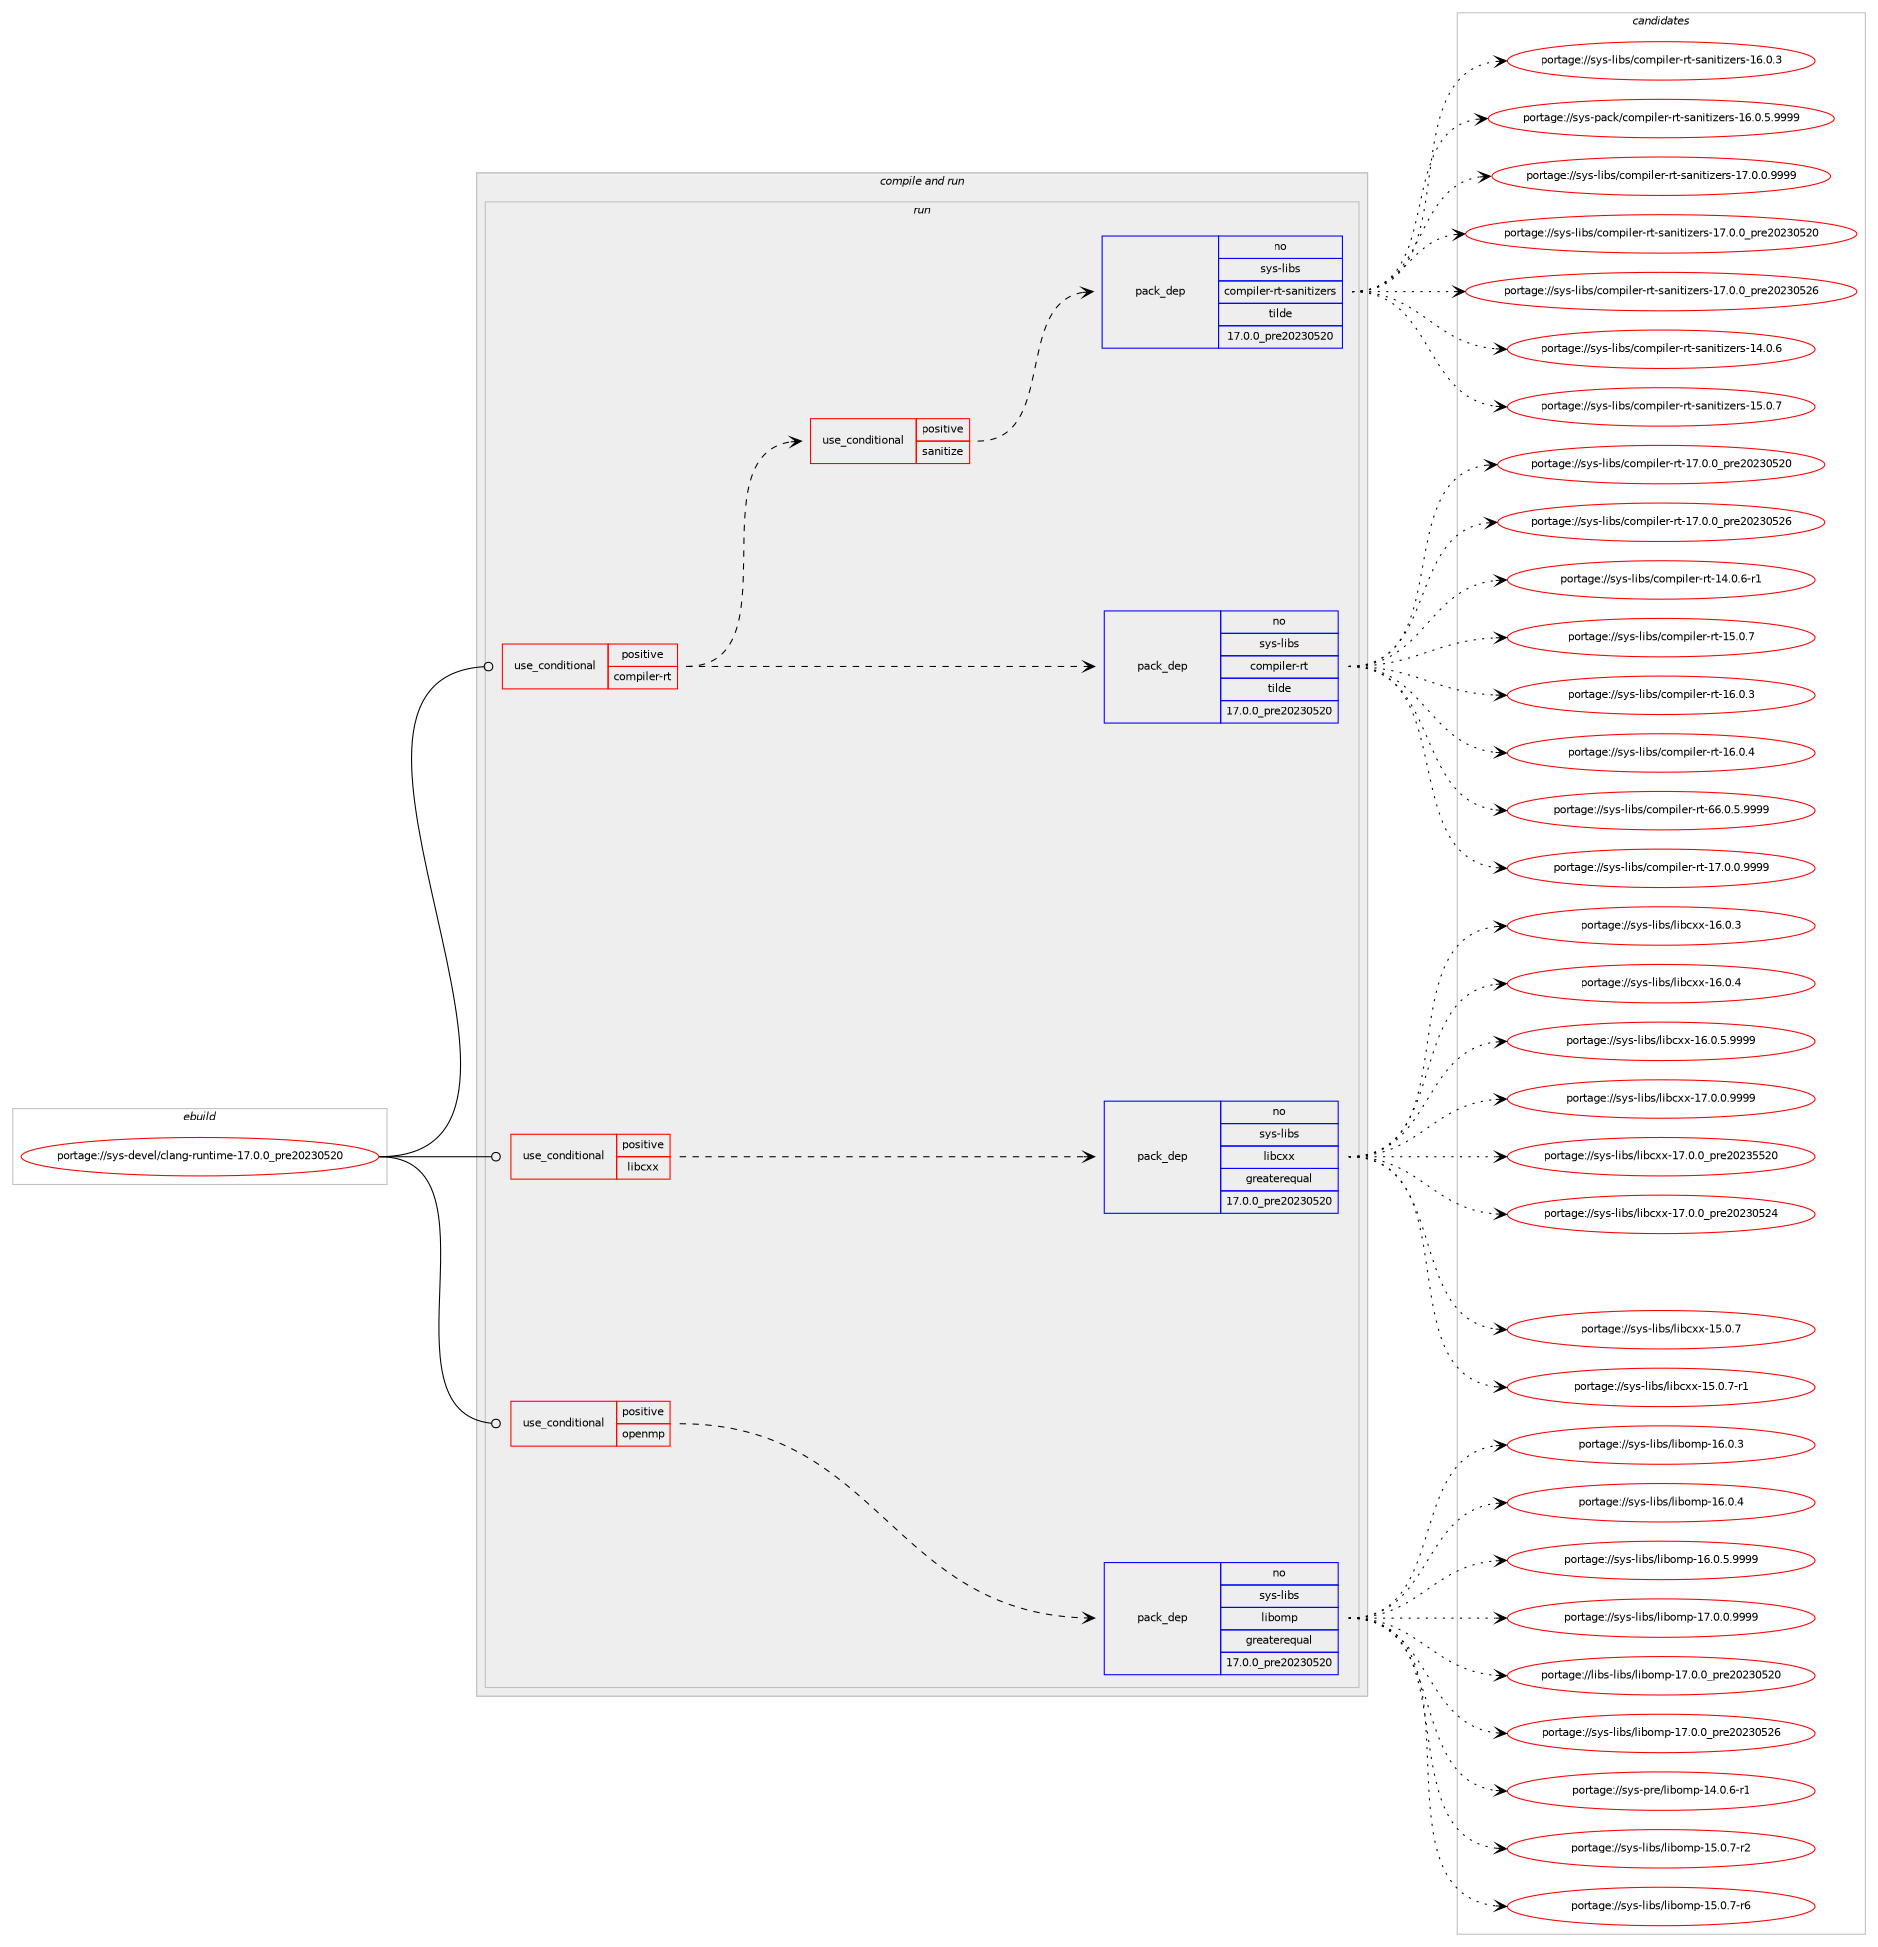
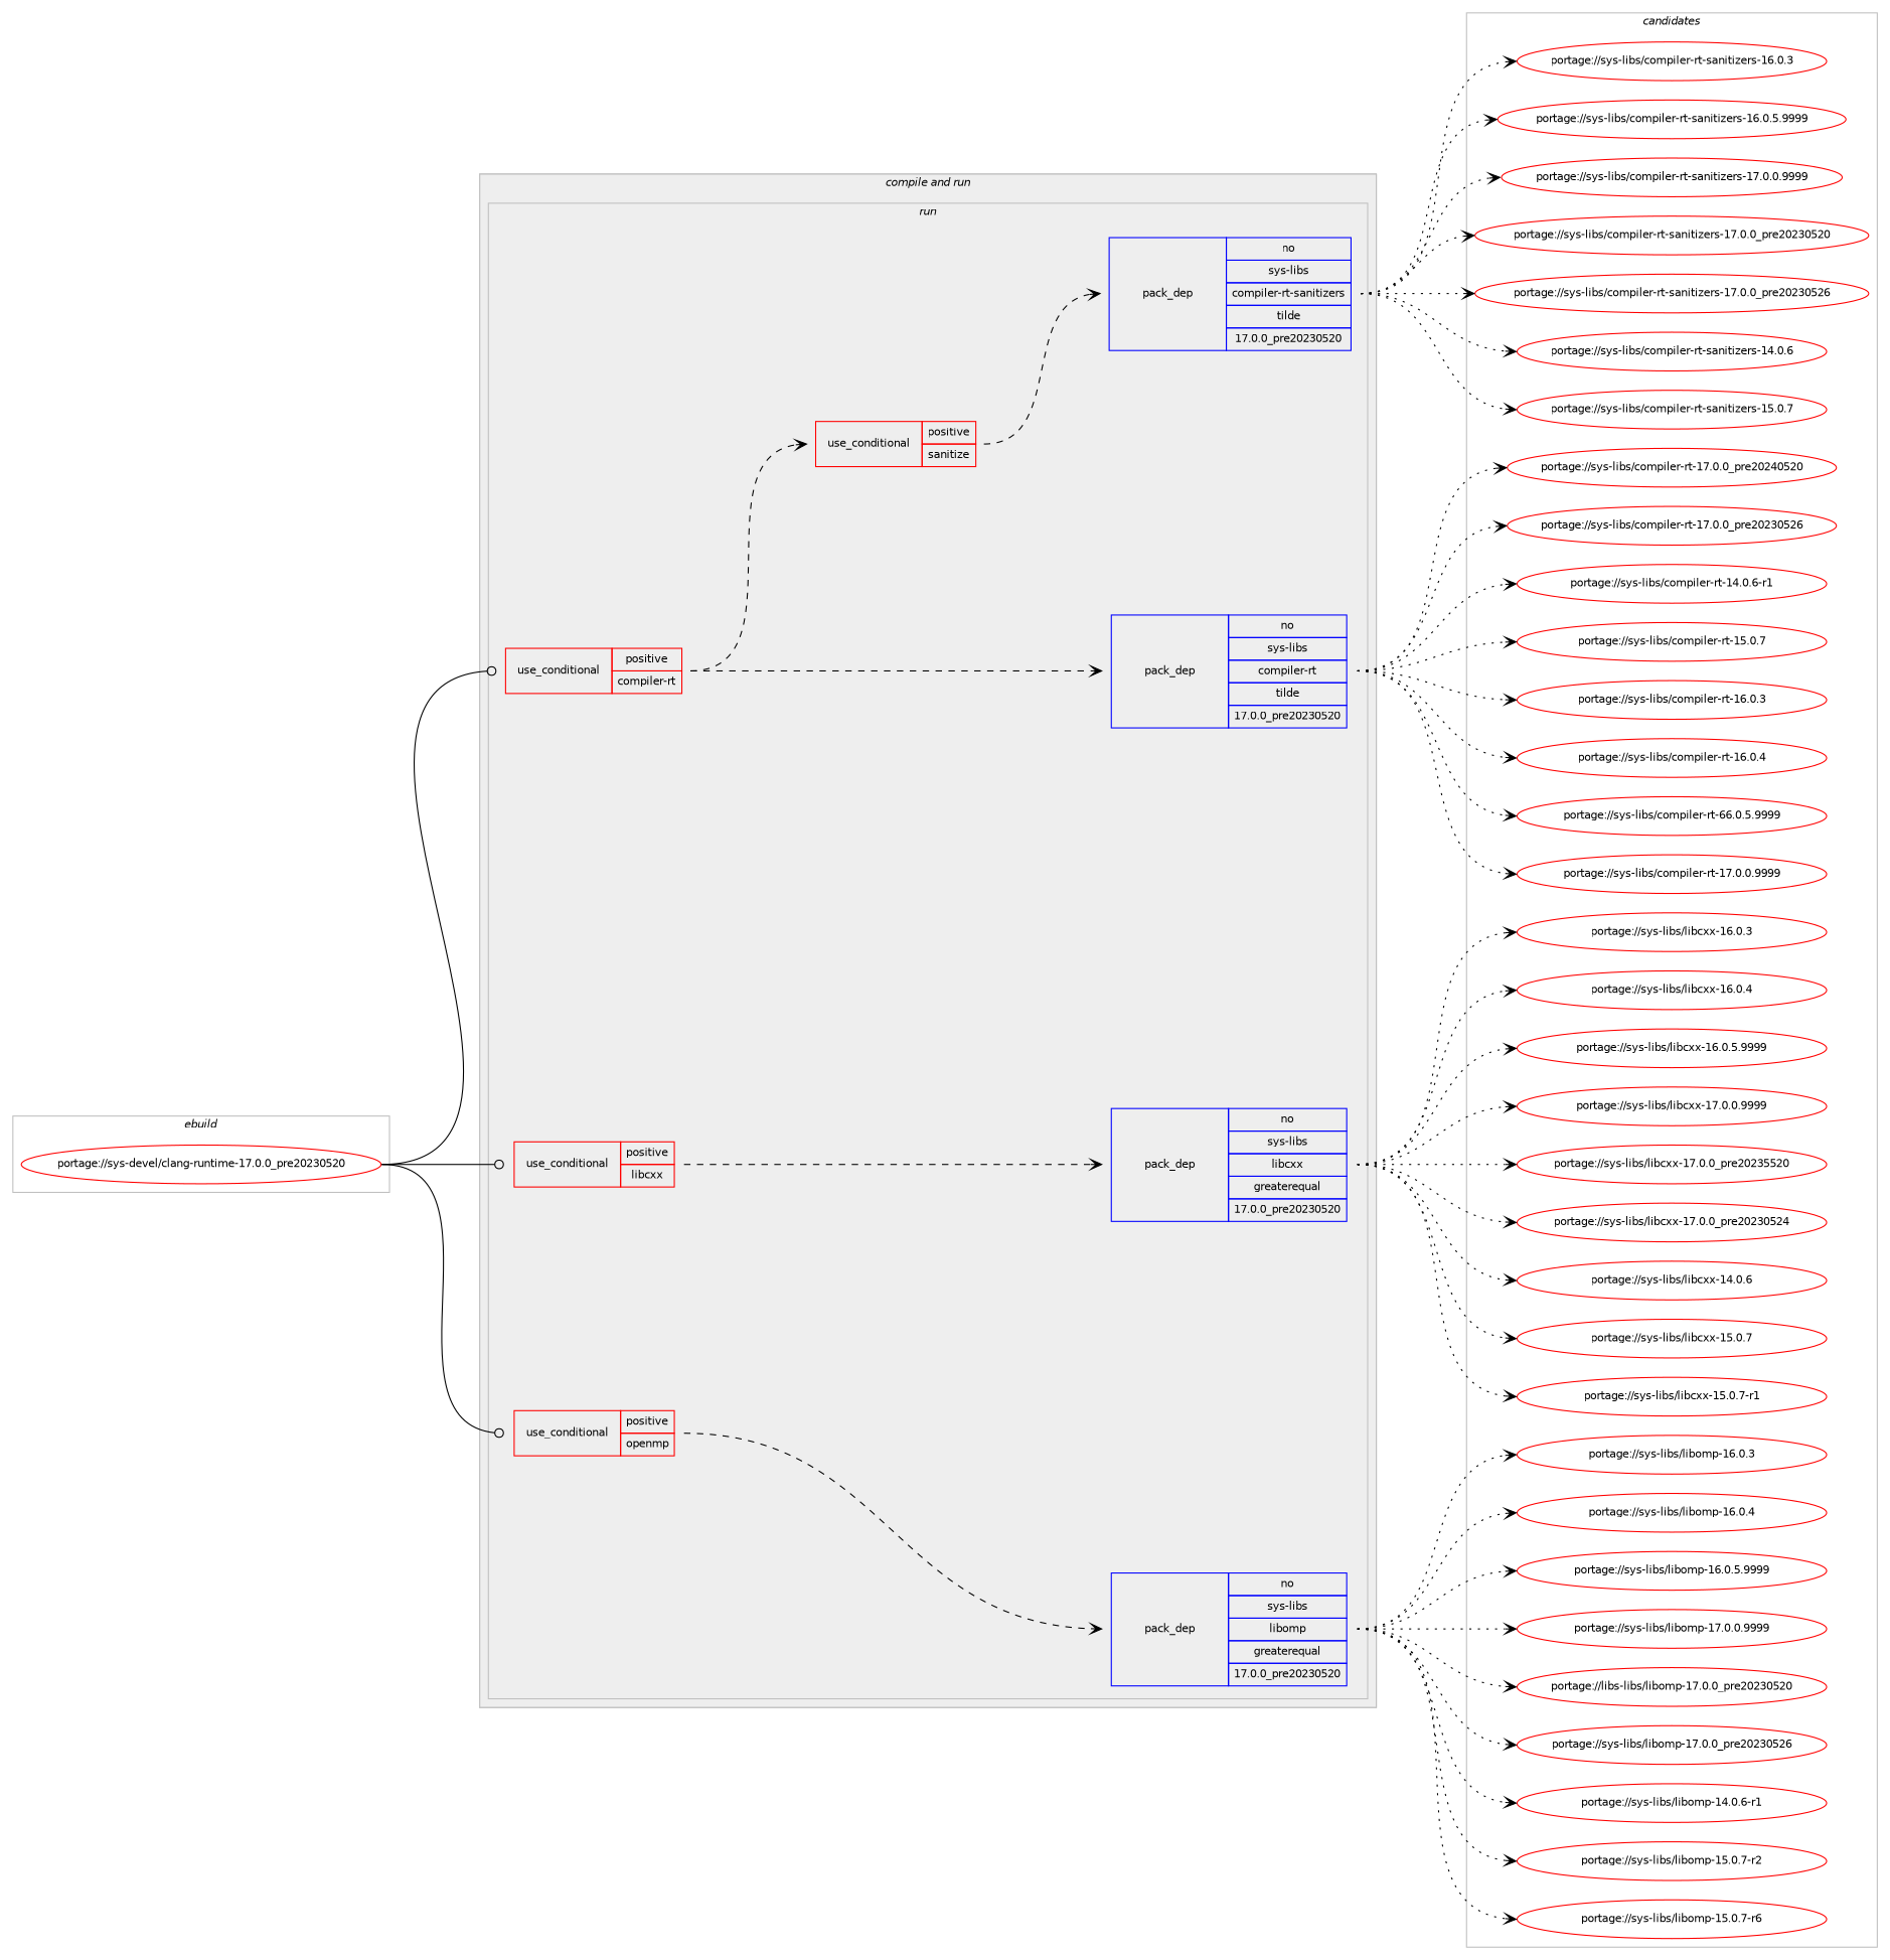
  digraph {
    compound=true
    concentrate=true
    fontname=Helvetica
    fontsize=10
    newrank=true
    rankdir=LR
    ranksep=1.5
    node [color=red fontname=Helvetica fontsize=10]
    edge [arrowhead=vee headport=w style=dotted tailport=e weight=100]
    n1 [label="portage://sys-devel/clang-runtime-17.0.0_pre20230520" width=4]
    n2 [color=blue label=<<TABLE BORDER="0" CELLBORDER="1" CELLSPACING="0" CELLPADDING="4" WIDTH="220"><TR><TD ROWSPAN="6" CELLPADDING="30">pack_dep</TD></TR><TR><TD WIDTH="110">no</TD></TR><TR><TD>sys-libs</TD></TR><TR><TD>compiler-rt</TD></TR><TR><TD>tilde</TD></TR><TR><TD>17.0.0_pre20230520</TD></TR></TABLE>> shape=none]
    n3 [color=blue label=<<TABLE BORDER="0" CELLBORDER="1" CELLSPACING="0" CELLPADDING="4" WIDTH="220"><TR><TD ROWSPAN="6" CELLPADDING="30">pack_dep</TD></TR><TR><TD WIDTH="110">no</TD></TR><TR><TD>sys-libs</TD></TR><TR><TD>compiler-rt-sanitizers</TD></TR><TR><TD>tilde</TD></TR><TR><TD>17.0.0_pre20230520</TD></TR></TABLE>> shape=none]
    n4 [label=<<TABLE BORDER="0" CELLBORDER="1" CELLSPACING="0" CELLPADDING="4"><TR><TD ROWSPAN="3" CELLPADDING="10">use_conditional</TD></TR><TR><TD>positive</TD></TR><TR><TD>sanitize</TD></TR></TABLE>> shape=none]
    n5 [label=<<TABLE BORDER="0" CELLBORDER="1" CELLSPACING="0" CELLPADDING="4"><TR><TD ROWSPAN="3" CELLPADDING="10">use_conditional</TD></TR><TR><TD>positive</TD></TR><TR><TD>compiler-rt</TD></TR></TABLE>> shape=none]
    n6 [color=blue label=<<TABLE BORDER="0" CELLBORDER="1" CELLSPACING="0" CELLPADDING="4" WIDTH="220"><TR><TD ROWSPAN="6" CELLPADDING="30">pack_dep</TD></TR><TR><TD WIDTH="110">no</TD></TR><TR><TD>sys-libs</TD></TR><TR><TD>libcxx</TD></TR><TR><TD>greaterequal</TD></TR><TR><TD>17.0.0_pre20230520</TD></TR></TABLE>> shape=none]
    n7 [label=<<TABLE BORDER="0" CELLBORDER="1" CELLSPACING="0" CELLPADDING="4"><TR><TD ROWSPAN="3" CELLPADDING="10">use_conditional</TD></TR><TR><TD>positive</TD></TR><TR><TD>libcxx</TD></TR></TABLE>> shape=none]
    n8 [color=blue label=<<TABLE BORDER="0" CELLBORDER="1" CELLSPACING="0" CELLPADDING="4" WIDTH="220"><TR><TD ROWSPAN="6" CELLPADDING="30">pack_dep</TD></TR><TR><TD WIDTH="110">no</TD></TR><TR><TD>sys-libs</TD></TR><TR><TD>libomp</TD></TR><TR><TD>greaterequal</TD></TR><TR><TD>17.0.0_pre20230520</TD></TR></TABLE>> shape=none]
    n9 [label=<<TABLE BORDER="0" CELLBORDER="1" CELLSPACING="0" CELLPADDING="4"><TR><TD ROWSPAN="3" CELLPADDING="10">use_conditional</TD></TR><TR><TD>positive</TD></TR><TR><TD>openmp</TD></TR></TABLE>> shape=none]
    n10 [label="portage://sys-libs/compiler-rt-14.0.6-r1" width=4]
    n11 [label="portage://sys-libs/compiler-rt-15.0.7" width=4]
    n12 [label="portage://sys-libs/compiler-rt-16.0.3" width=4]
    n13 [label="portage://sys-libs/compiler-rt-16.0.4" width=4]
    n14 [label="portage://sys-libs/compiler-rt-66.0.5.9999" width=4]
    n15 [label="portage://sys-libs/compiler-rt-17.0.0.9999" width=4]
-   n16 [label="portage://sys-libs/compiler-rt-17.0.0_pre20230520" width=4]
+   n16 [label="portage://sys-libs/compiler-rt-17.0.0_pre20240520" width=4]
    n17 [label="portage://sys-libs/compiler-rt-17.0.0_pre20230526" width=4]
    n18 [label="portage://sys-libs/compiler-rt-sanitizers-14.0.6" width=4]
    n19 [label="portage://sys-libs/compiler-rt-sanitizers-15.0.7" width=4]
    n20 [label="portage://sys-libs/compiler-rt-sanitizers-16.0.3" width=4]
-   n21 [label="portage://sys-pack/compiler-rt-sanitizers-16.0.5.9999" width=4]
+   n21 [label="portage://sys-libs/compiler-rt-sanitizers-16.0.5.9999" width=4]
    n22 [label="portage://sys-libs/compiler-rt-sanitizers-17.0.0.9999" width=4]
    n23 [label="portage://sys-libs/compiler-rt-sanitizers-17.0.0_pre20230520" width=4]
    n24 [label="portage://sys-libs/compiler-rt-sanitizers-17.0.0_pre20230526" width=4]
+   n25 [label="portage://sys-libs/libcxx-14.0.6" width=4]
    n26 [label="portage://sys-libs/libcxx-15.0.7" width=4]
    n27 [label="portage://sys-libs/libcxx-15.0.7-r1" width=4]
    n28 [label="portage://sys-libs/libcxx-16.0.3" width=4]
    n29 [label="portage://sys-libs/libcxx-16.0.4" width=4]
    n30 [label="portage://sys-libs/libcxx-16.0.5.9999" width=4]
    n31 [label="portage://sys-libs/libcxx-17.0.0.9999" width=4]
    n32 [label="portage://sys-libs/libcxx-17.0.0_pre20235520" width=4]
    n33 [label="portage://sys-libs/libcxx-17.0.0_pre20230524" width=4]
-   n34 [label="portage://sys-pre/libomp-14.0.6-r1" width=4]
+   n34 [label="portage://sys-libs/libomp-14.0.6-r1" width=4]
    n35 [label="portage://sys-libs/libomp-15.0.7-r2" width=4]
    n36 [label="portage://sys-libs/libomp-15.0.7-r6" width=4]
    n37 [label="portage://sys-libs/libomp-16.0.3" width=4]
    n38 [label="portage://sys-libs/libomp-16.0.4" width=4]
    n39 [label="portage://sys-libs/libomp-16.0.5.9999" width=4]
    n40 [label="portage://sys-libs/libomp-17.0.0.9999" width=4]
    n41 [label="portage://libs-libs/libomp-17.0.0_pre20230520" width=4]
    n42 [label="portage://sys-libs/libomp-17.0.0_pre20230526" width=4]
    subgraph cluster_1 {
      color=gray
      label=<<i>ebuild</i>>
      n1
    }
    subgraph cluster_2 {
      color=gray
      label=<<i>dependencies</i>>
      subgraph cluster_3 {
        color=gray
        fillcolor="#eeeeee"
        label=<<i>compile</i>>
        style=filled
      }
      subgraph cluster_4 {
        color=gray
        fillcolor="#eeeeee"
        label=<<i>compile and run</i>>
        style=filled
      }
      subgraph cluster_5 {
        color=gray
        fillcolor="#eeeeee"
        label=<<i>run</i>>
        style=filled
        subgraph sub_6 {
          color=gray
          fillcolor="#eeeeee"
          label=<<i>run</i>>
          style=filled
          n5
          subgraph sub_7 {
            color=gray
            fillcolor="#eeeeee"
            label=<<i>run</i>>
            style=filled
            n2
          }
          subgraph sub_8 {
            color=gray
            fillcolor="#eeeeee"
            label=<<i>run</i>>
            style=filled
            n4
            subgraph sub_9 {
              color=gray
              fillcolor="#eeeeee"
              label=<<i>run</i>>
              style=filled
              n3
            }
          }
        }
        subgraph sub_10 {
          color=gray
          fillcolor="#eeeeee"
          label=<<i>run</i>>
          style=filled
          n7
          subgraph sub_11 {
            color=gray
            fillcolor="#eeeeee"
            label=<<i>run</i>>
            style=filled
            n6
          }
        }
        subgraph sub_12 {
          color=gray
          fillcolor="#eeeeee"
          label=<<i>run</i>>
          style=filled
          n9
          subgraph sub_13 {
            color=gray
            fillcolor="#eeeeee"
            label=<<i>run</i>>
            style=filled
            n8
          }
        }
      }
    }
    subgraph cluster_14 {
      color=gray
      label=<<i>candidates</i>>
      rank=same
      subgraph sub_15 {
        color=black
        label=<<i>candidates</i>>
        nodesep=1
        rank=same
        n10
        n11
        n12
        n13
        n14
        n15
        n16
        n17
      }
      subgraph sub_16 {
        color=black
        label=<<i>candidates</i>>
        nodesep=1
        rank=same
        n18
        n19
        n20
        n21
        n22
        n23
        n24
      }
      subgraph sub_17 {
        color=black
        label=<<i>candidates</i>>
        nodesep=1
        rank=same
+       n25
        n26
        n27
        n28
        n29
        n30
        n31
        n32
        n33
      }
      subgraph sub_18 {
        color=black
        label=<<i>candidates</i>>
        nodesep=1
        rank=same
        n34
        n35
        n36
        n37
        n38
        n39
        n40
        n41
        n42
      }
    }
    n1 -> n5 [arrowhead=odot style=solid weight=20]
    n1 -> n7 [arrowhead=odot style=solid weight=20]
    n1 -> n9 [arrowhead=odot style=solid weight=20]
    n2 -> n10
    n2 -> n11
    n2 -> n12
    n2 -> n13
    n2 -> n14
    n2 -> n15
    n2 -> n16
    n2 -> n17
    n3 -> n18
    n3 -> n19
    n3 -> n20
    n3 -> n21
    n3 -> n22
    n3 -> n23
    n3 -> n24
    n4 -> n3 [style=dashed weight=20]
    n5 -> n2 [style=dashed weight=20]
    n5 -> n4 [style=dashed weight=20]
+   n6 -> n25
    n6 -> n26
    n6 -> n27
    n6 -> n28
    n6 -> n29
    n6 -> n30
    n6 -> n31
    n6 -> n32
    n6 -> n33
    n7 -> n6 [style=dashed weight=20]
    n8 -> n34
    n8 -> n35
    n8 -> n36
    n8 -> n37
    n8 -> n38
    n8 -> n39
    n8 -> n40
    n8 -> n41
    n8 -> n42
    n9 -> n8 [style=dashed weight=20]
  }
